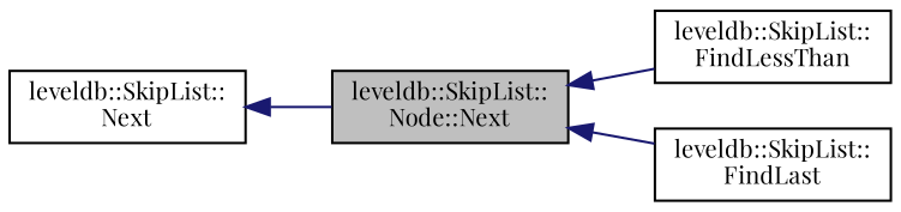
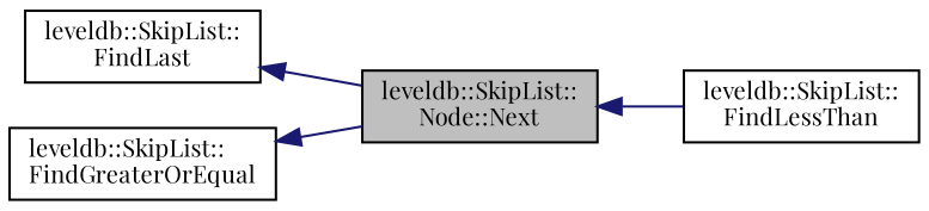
  digraph {
    fontname="Playfair Display"
    rankdir=LR
    node [color=black fillcolor=white fontname="Playfair Display" fontsize=10 shape=record style=filled]
    edge [color=midnightblue dir=back fontname="Playfair Display" fontsize=10 labelfontname=Helvetica labelfontsize=10 style=solid]
    n1 [fillcolor=grey75 fontcolor=black height=0.2 label="leveldb::SkipList::\lNode::Next" width=0.4]
    n2 [height=0.2 label="leveldb::SkipList::\lFindLessThan" width=0.4]
    n3 [height=0.2 label="leveldb::SkipList::\lFindLast" width=0.4]
-   n4 [height=0.2 label="leveldb::SkipList::\lNext" width=0.4]
+   n4 [height=0.2 label="leveldb::SkipList::\lFindGreaterOrEqual" width=0.4]
    n1 -> n2
-   n1 -> n3
+   n3 -> n1
    n4 -> n1
  }
